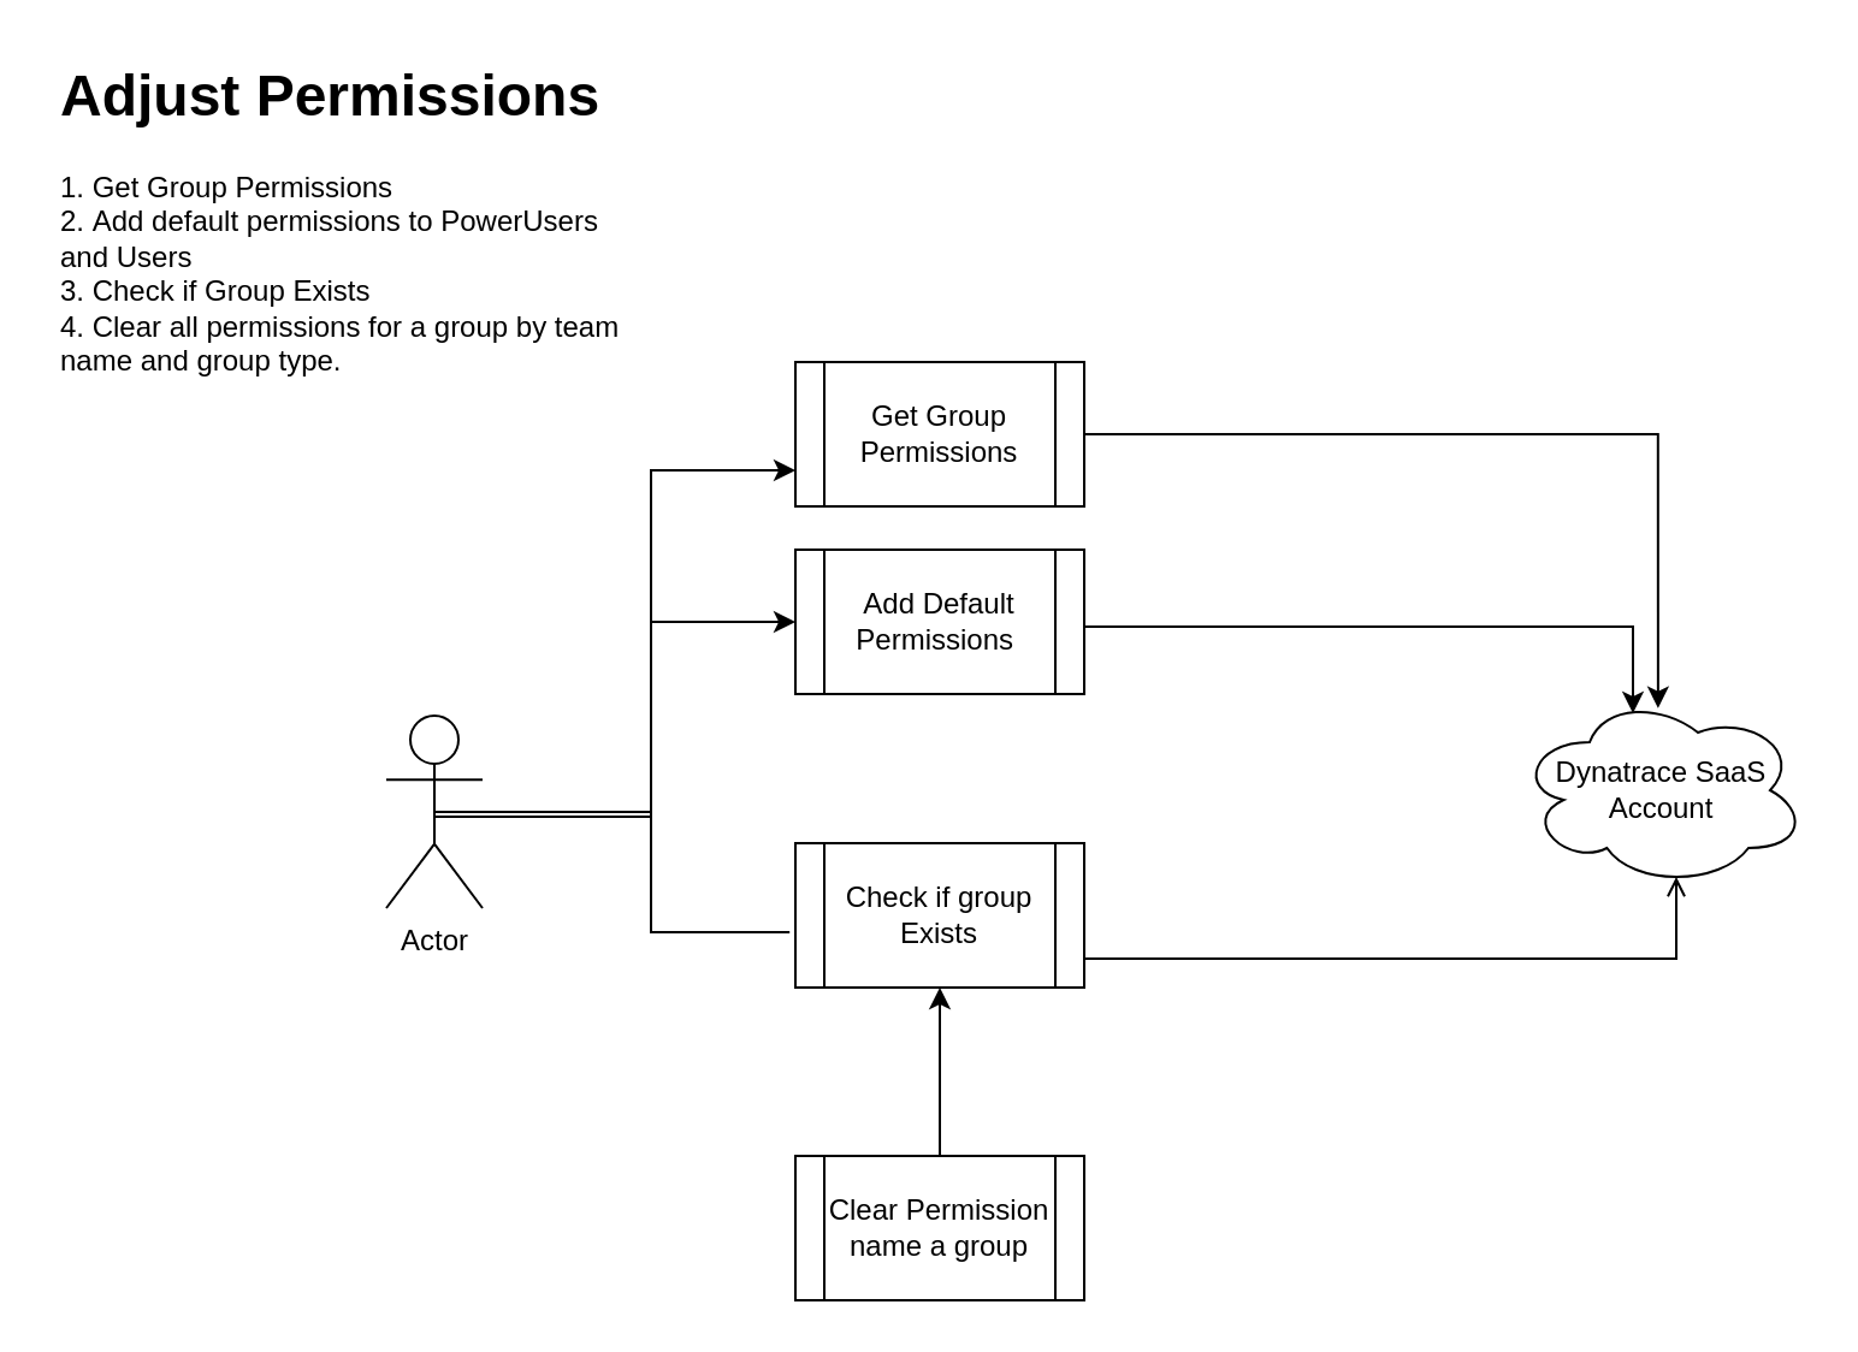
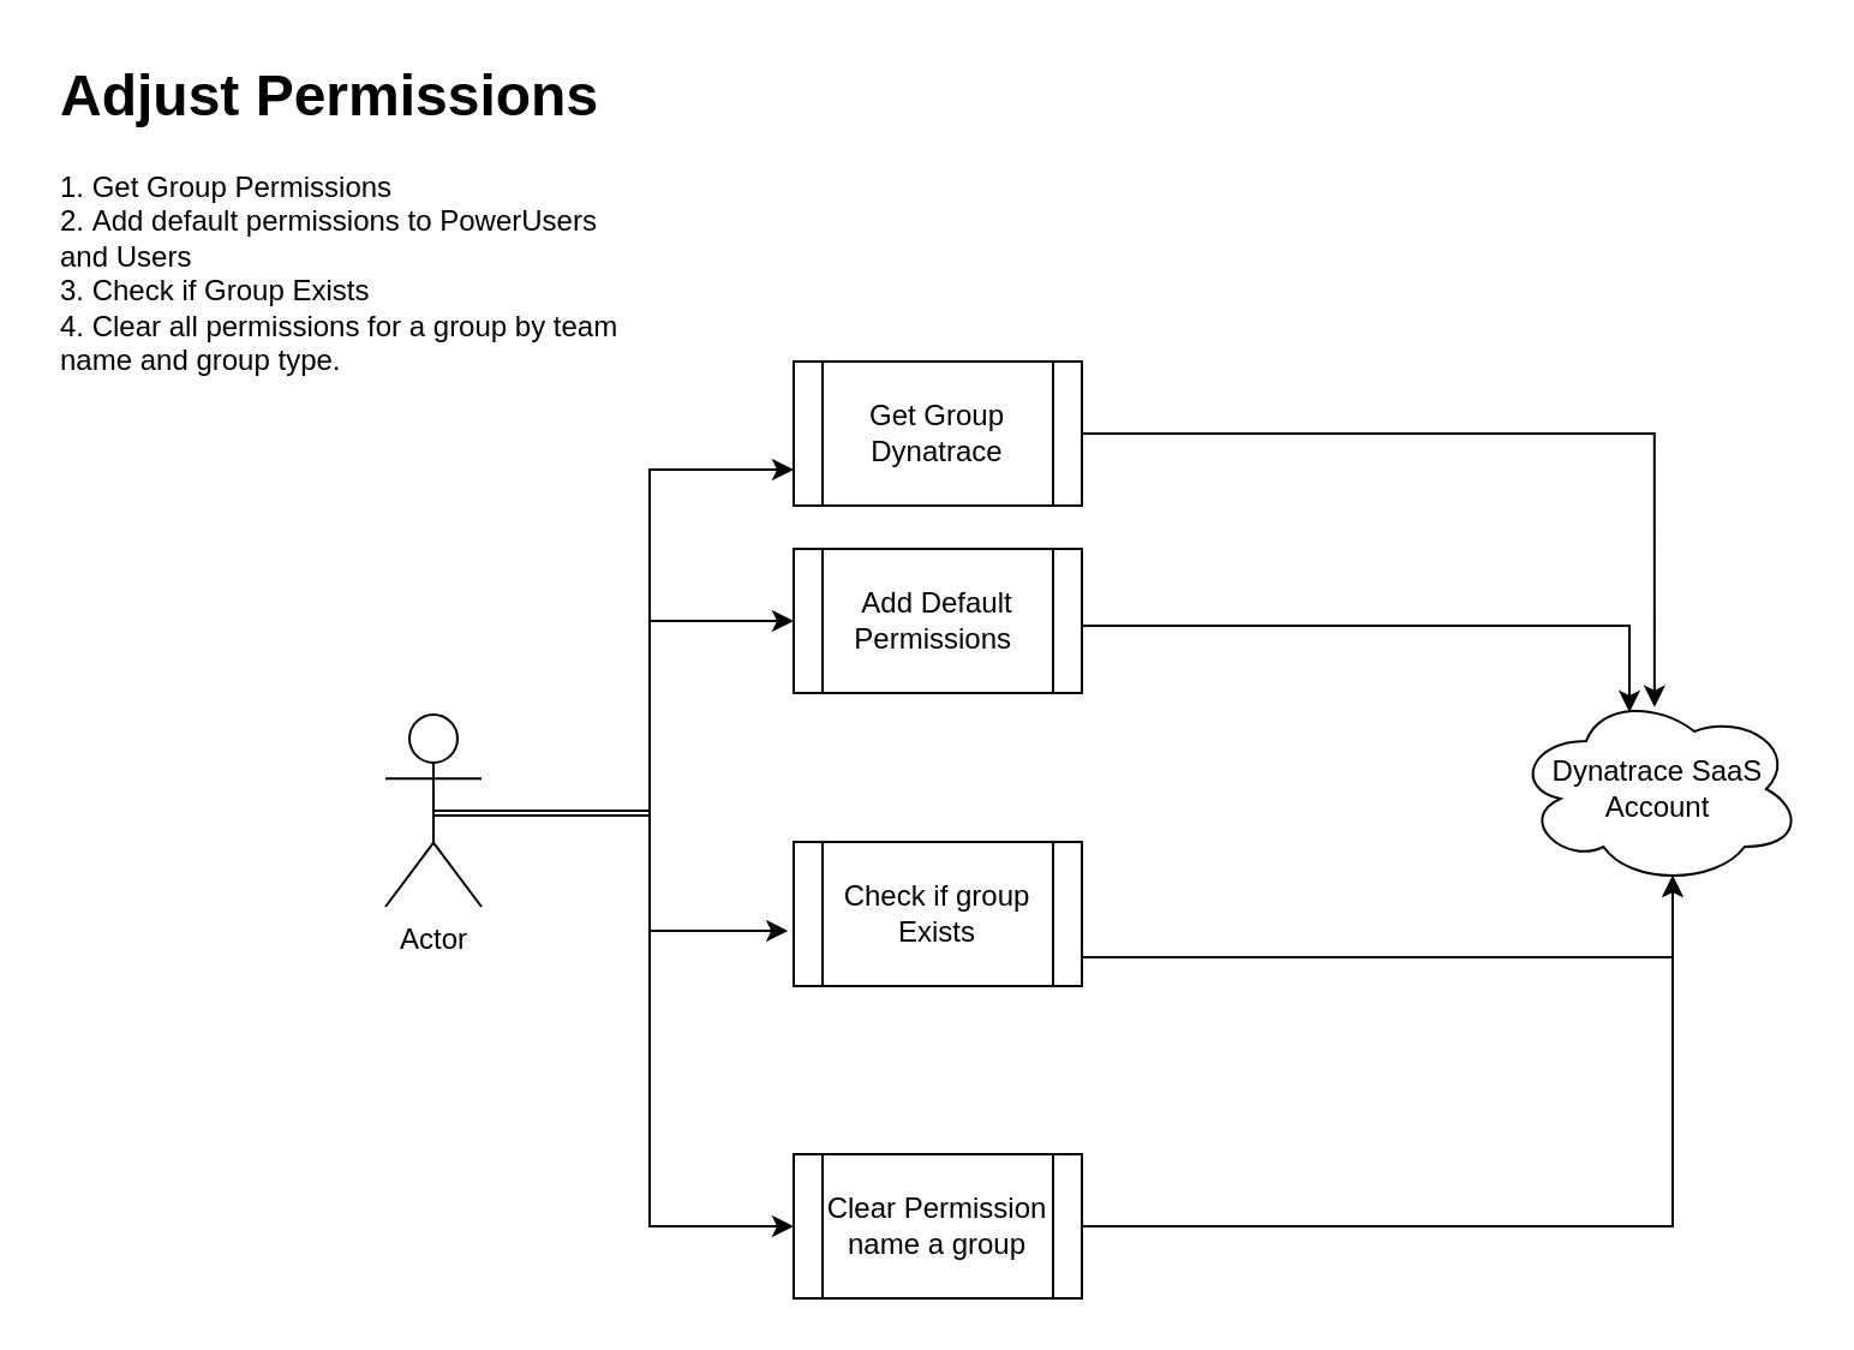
  <mxCell id="0" />
  <mxCell id="1" parent="0" />
  <mxCell id="2" style="edgeStyle=orthogonalEdgeStyle;rounded=0;orthogonalLoop=1;jettySize=auto;html=1;exitX=0.5;exitY=0.5;exitDx=0;exitDy=0;exitPerimeter=0;entryX=0;entryY=0.5;entryDx=0;entryDy=0;" edge="1" parent="1" target="8"><mxGeometry relative="1" as="geometry"><mxPoint x="180" y="339" as="sourcePoint" /><Array as="points"><mxPoint x="270" y="339" /><mxPoint x="270" y="258" /></Array></mxGeometry></mxCell>
  <mxCell id="3" style="edgeStyle=orthogonalEdgeStyle;rounded=0;orthogonalLoop=1;jettySize=auto;html=1;entryX=0;entryY=0.75;entryDx=0;entryDy=0;exitX=0.5;exitY=0.5;exitDx=0;exitDy=0;exitPerimeter=0;" edge="1" parent="1" source="6" target="12"><mxGeometry relative="1" as="geometry"><Array as="points"><mxPoint x="270" y="337" /><mxPoint x="270" y="195" /></Array></mxGeometry></mxCell>
- <mxCell id="4" style="edgeStyle=orthogonalEdgeStyle;rounded=0;orthogonalLoop=1;jettySize=auto;html=1;entryX=-0.02;entryY=0.617;entryDx=0;entryDy=0;entryPerimeter=0;endArrow=none;" edge="1" parent="1" source="6" target="14"><mxGeometry relative="1" as="geometry"><Array as="points"><mxPoint x="270" y="337" /><mxPoint x="270" y="387" /></Array></mxGeometry></mxCell>
+ <mxCell id="4" style="edgeStyle=orthogonalEdgeStyle;rounded=0;orthogonalLoop=1;jettySize=auto;html=1;entryX=-0.02;entryY=0.617;entryDx=0;entryDy=0;entryPerimeter=0;" edge="1" parent="1" source="6" target="14"><mxGeometry relative="1" as="geometry"><Array as="points"><mxPoint x="270" y="337" /><mxPoint x="270" y="387" /></Array></mxGeometry></mxCell>
+ <mxCell id="5" style="edgeStyle=orthogonalEdgeStyle;rounded=0;orthogonalLoop=1;jettySize=auto;html=1;entryX=0;entryY=0.5;entryDx=0;entryDy=0;" edge="1" parent="1" source="6" target="16"><mxGeometry relative="1" as="geometry"><Array as="points"><mxPoint x="270" y="337" /><mxPoint x="270" y="510" /></Array></mxGeometry></mxCell>
  <mxCell id="6" value="Actor" style="shape=umlActor;verticalLabelPosition=bottom;verticalAlign=top;html=1;outlineConnect=0;" vertex="1" parent="1"><mxGeometry x="160" y="297" width="40" height="80" as="geometry" /></mxCell>
  <mxCell id="7" style="edgeStyle=orthogonalEdgeStyle;rounded=0;orthogonalLoop=1;jettySize=auto;html=1;entryX=0.4;entryY=0.1;entryDx=0;entryDy=0;entryPerimeter=0;" edge="1" parent="1" source="8" target="9"><mxGeometry relative="1" as="geometry"><mxPoint x="639.96" y="339" as="targetPoint" /><Array as="points"><mxPoint x="678" y="260" /></Array></mxGeometry></mxCell>
  <mxCell id="8" value="Add Default Permissions&amp;nbsp;" style="shape=process;whiteSpace=wrap;html=1;backgroundOutline=1;" vertex="1" parent="1"><mxGeometry x="330" y="228" width="120" height="60" as="geometry" /></mxCell>
  <mxCell id="9" value="Dynatrace SaaS Account" style="ellipse;shape=cloud;whiteSpace=wrap;html=1;" vertex="1" parent="1"><mxGeometry x="630" y="288" width="120" height="80" as="geometry" /></mxCell>
  <mxCell id="10" value="&lt;h1&gt;Adjust Permissions&lt;br&gt;&lt;/h1&gt;&lt;span style=&quot;text-align: center&quot;&gt;1. Get Group Permissions&amp;nbsp;&lt;/span&gt;&lt;span style=&quot;text-align: center&quot;&gt;&lt;br&gt;2.&amp;nbsp;&lt;/span&gt;&lt;span style=&quot;text-align: center&quot;&gt;Add default permissions t&lt;/span&gt;&lt;span style=&quot;text-align: center&quot;&gt;o PowerUsers&amp;nbsp;&lt;/span&gt;&lt;br style=&quot;text-align: center&quot;&gt;&lt;span style=&quot;text-align: center&quot;&gt;and Users&lt;/span&gt;&lt;span style=&quot;text-align: center&quot;&gt;&lt;br&gt;3. Check if Group Exists&lt;br&gt;4. Clear all permissions for a group by team name and group type.&lt;br&gt;&lt;/span&gt;" style="text;html=1;strokeColor=none;fillColor=none;spacing=5;spacingTop=-20;whiteSpace=wrap;overflow=hidden;rounded=0;" vertex="1" parent="1"><mxGeometry x="20" y="20" width="260" height="160" as="geometry" /></mxCell>
  <mxCell id="11" style="edgeStyle=orthogonalEdgeStyle;rounded=0;orthogonalLoop=1;jettySize=auto;html=1;entryX=0.487;entryY=0.073;entryDx=0;entryDy=0;entryPerimeter=0;" edge="1" parent="1" source="12" target="9"><mxGeometry relative="1" as="geometry" /></mxCell>
- <mxCell id="12" value="Get Group Permissions" style="shape=process;whiteSpace=wrap;html=1;backgroundOutline=1;" vertex="1" parent="1"><mxGeometry x="330" y="150" width="120" height="60" as="geometry" /></mxCell>
+ <mxCell id="12" value="Get Group Dynatrace" style="shape=process;whiteSpace=wrap;html=1;backgroundOutline=1;" vertex="1" parent="1"><mxGeometry x="330" y="150" width="120" height="60" as="geometry" /></mxCell>
  <mxCell id="13" style="edgeStyle=orthogonalEdgeStyle;rounded=0;orthogonalLoop=1;jettySize=auto;html=1;entryX=0.55;entryY=0.95;entryDx=0;entryDy=0;entryPerimeter=0;endArrow=open;" edge="1" parent="1" source="14" target="9"><mxGeometry relative="1" as="geometry"><Array as="points"><mxPoint x="696" y="398" /></Array></mxGeometry></mxCell>
  <mxCell id="14" value="Check if group Exists" style="shape=process;whiteSpace=wrap;html=1;backgroundOutline=1;" vertex="1" parent="1"><mxGeometry x="330" y="350" width="120" height="60" as="geometry" /></mxCell>
- <mxCell id="15" style="edgeStyle=orthogonalEdgeStyle;rounded=0;orthogonalLoop=1;jettySize=auto;html=1;" edge="1" parent="1" source="16" target="14"><mxGeometry relative="1" as="geometry" /></mxCell>
+ <mxCell id="15" style="edgeStyle=orthogonalEdgeStyle;rounded=0;orthogonalLoop=1;jettySize=auto;html=1;entryX=0.55;entryY=0.95;entryDx=0;entryDy=0;entryPerimeter=0;" edge="1" parent="1" source="16" target="9"><mxGeometry relative="1" as="geometry" /></mxCell>
  <mxCell id="16" value="Clear Permission name a group" style="shape=process;whiteSpace=wrap;html=1;backgroundOutline=1;" vertex="1" parent="1"><mxGeometry x="330" y="480" width="120" height="60" as="geometry" /></mxCell>
